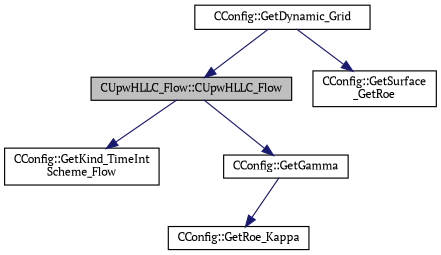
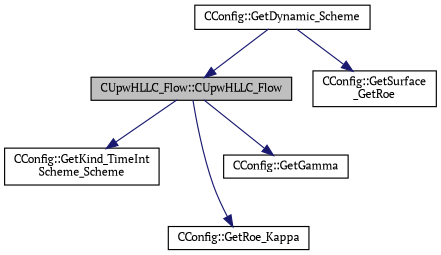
  digraph {
    fontname="PT Serif"
    rankdir=TB
    node [color=black fillcolor=white fontname="PT Serif" fontsize=10 shape=record style=filled]
    edge [color=midnightblue fontname="PT Serif" fontsize=10 labelfontname=Helvetica labelfontsize=10 style=solid]
    n1 [fillcolor=grey75 fontcolor=black height=0.2 label="CUpwHLLC_Flow::CUpwHLLC_Flow" width=0.4]
-   n2 [height=0.2 label="CConfig::GetKind_TimeInt\lScheme_Flow" width=0.4]
+   n2 [height=0.2 label="CConfig::GetKind_TimeInt\lScheme_Scheme" width=0.4]
    n3 [height=0.2 label="CConfig::GetRoe_Kappa" width=0.4]
    n4 [height=0.2 label="CConfig::GetGamma" width=0.4]
-   n5 [height=0.2 label="CConfig::GetDynamic_Grid" width=0.4]
+   n5 [height=0.2 label="CConfig::GetDynamic_Scheme" width=0.4]
    n6 [height=0.2 label="CConfig::GetSurface\l_GetRoe" width=0.4]
    n1 -> n2
-   n4 -> n3
+   n1 -> n3
    n1 -> n4
    n5 -> n1
    n5 -> n6
  }
